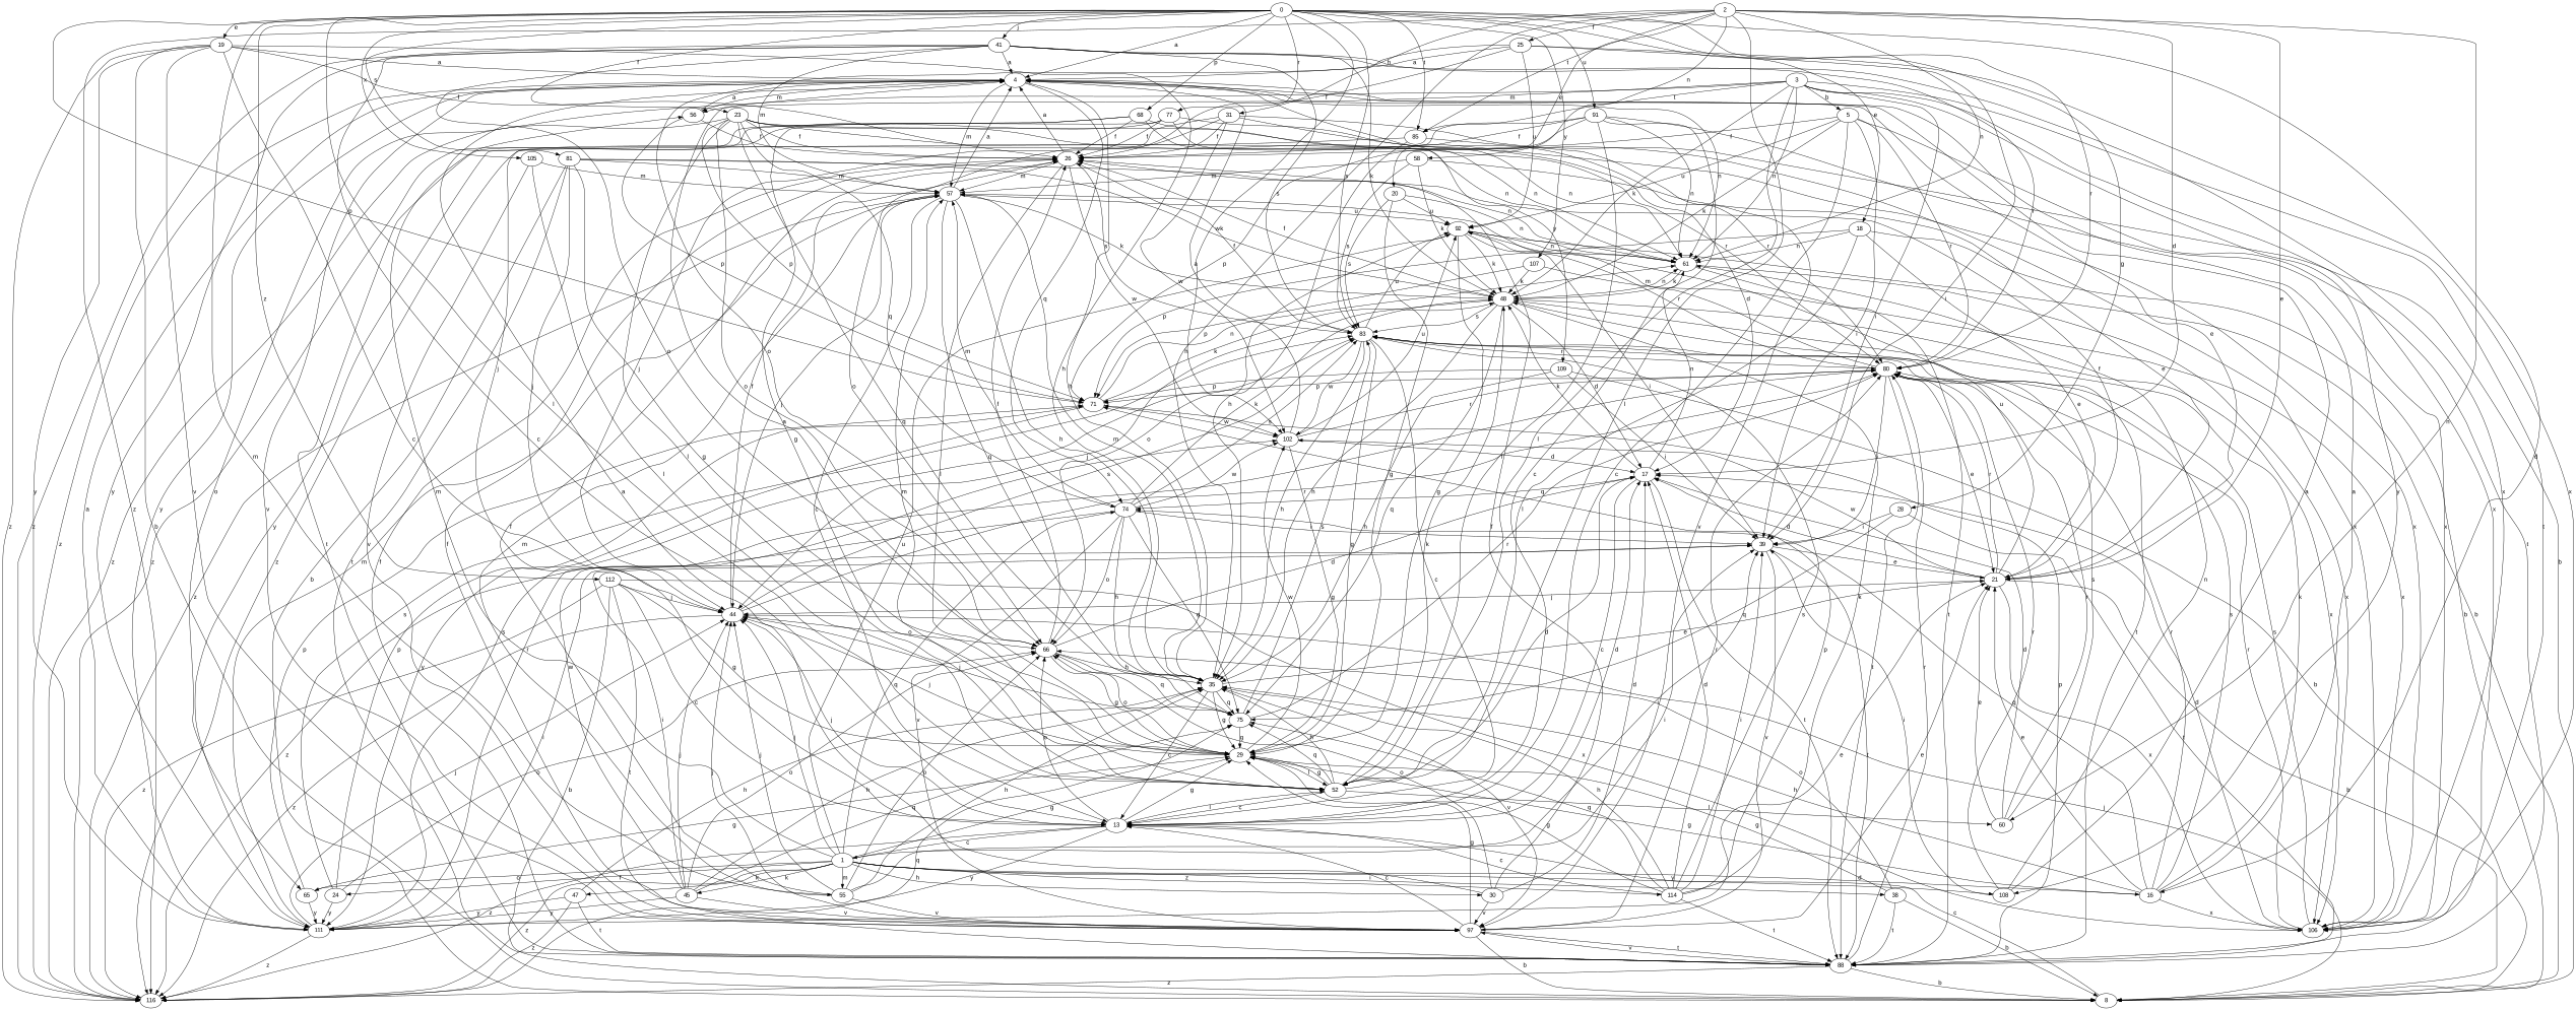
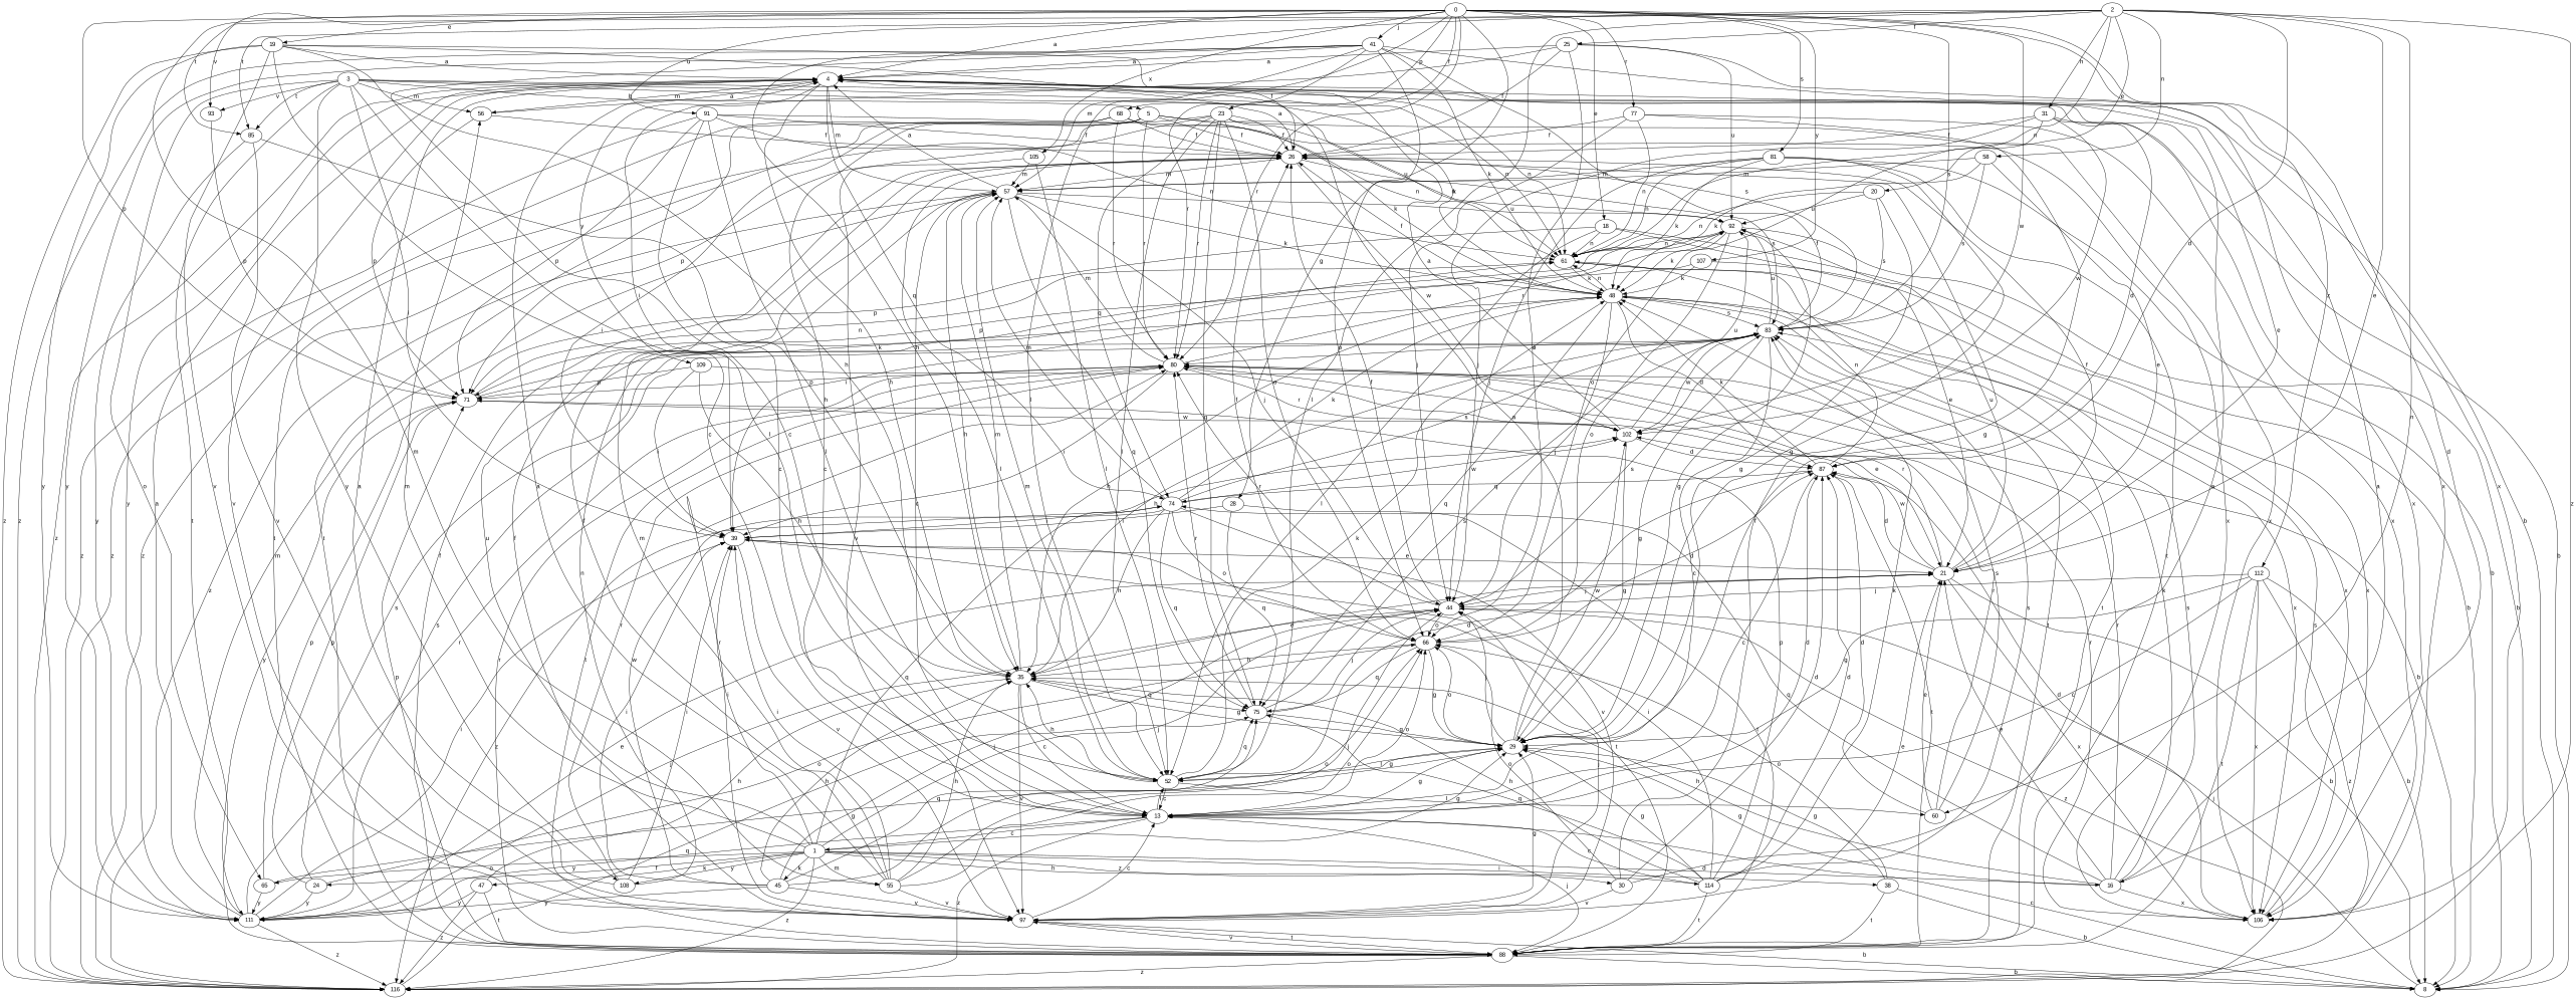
  strict digraph {
    fontname="Liberation Sans"
    node [fontname="Liberation Sans"]
    edge [fontname="Liberation Sans"]
    0
    4
    16
    18
    19
    23
    28
    41
    52
    55
    68
    71
    77
    80
    81
    83
    85
    91
    102
    105
    107
    112
    56
    74
    116
    21
    35
    61
    57
    97
    109
    111
    29
    48
    106
    8
    13
    26
    66
    75
    39
    88
-   17
+   17 [label=87]
    60
    44
    92
    1
    24
    30
    38
    45
    47
    65
    108
    114
    2
    20
    25
    31
    58
+   93
    3
    5
    0 -> 4 [label=a]
    0 -> 16 [label=d]
    0 -> 18 [label=e]
    0 -> 19 [label=e]
    0 -> 23 [label=f]
    0 -> 28 [label=g]
    0 -> 41 [label=j]
    0 -> 52 [label=l]
    0 -> 55 [label=m]
    0 -> 68 [label=p]
    0 -> 71 [label=p]
    0 -> 77 [label=r]
    0 -> 80 [label=r]
    0 -> 81 [label=s]
    0 -> 83 [label=s]
    0 -> 85 [label=t]
    0 -> 91 [label=u]
    0 -> 102 [label=w]
    0 -> 105 [label=x]
    0 -> 107 [label=y]
    0 -> 112 [label=z]
    4 -> 56 [label=m]
    4 -> 74 [label=q]
    4 -> 116 [label=z]
    4 -> 21 [label=e]
    4 -> 35 [label=h]
    4 -> 61 [label=n]
    4 -> 57 [label=m]
    4 -> 97 [label=v]
    4 -> 109 [label=y]
    4 -> 111 [label=y]
    16 -> 4 [label=a]
    16 -> 80 [label=r]
    16 -> 83 [label=s]
    16 -> 74 [label=q]
    16 -> 21 [label=e]
    16 -> 35 [label=h]
    16 -> 29 [label=g]
    16 -> 48 [label=k]
    16 -> 106 [label=x]
    18 -> 52 [label=l]
    18 -> 71 [label=p]
    18 -> 21 [label=e]
    18 -> 61 [label=n]
    18 -> 8 [label=b]
    19 -> 4 [label=a]
    19 -> 116 [label=z]
    19 -> 35 [label=h]
    19 -> 97 [label=v]
    19 -> 111 [label=y]
    19 -> 8 [label=b]
    19 -> 13 [label=c]
    19 -> 26 [label=f]
    23 -> 52 [label=l]
    23 -> 71 [label=p]
    23 -> 80 [label=r]
    23 -> 74 [label=q]
    23 -> 116 [label=z]
    23 -> 61 [label=n]
    23 -> 106 [label=x]
    23 -> 26 [label=f]
    23 -> 66 [label=o]
    23 -> 75 [label=q]
    28 -> 75 [label=q]
    28 -> 39 [label=i]
    28 -> 88 [label=t]
    41 -> 4 [label=a]
    41 -> 80 [label=r]
    41 -> 83 [label=s]
    41 -> 116 [label=z]
    41 -> 57 [label=m]
    41 -> 111 [label=y]
    41 -> 48 [label=k]
    41 -> 106 [label=x]
    41 -> 13 [label=c]
    41 -> 66 [label=o]
    52 -> 35 [label=h]
    52 -> 57 [label=m]
    52 -> 29 [label=g]
    52 -> 48 [label=k]
    52 -> 13 [label=c]
    52 -> 75 [label=q]
    52 -> 17 [label=d]
    52 -> 60 [label=l]
+   55 -> 4 [label=a]
    55 -> 35 [label=h]
    55 -> 57 [label=m]
    55 -> 97 [label=v]
    55 -> 26 [label=f]
    55 -> 66 [label=o]
    55 -> 39 [label=i]
    55 -> 44 [label=j]
    68 -> 80 [label=r]
    68 -> 116 [label=z]
    68 -> 61 [label=n]
    68 -> 26 [label=f]
    68 -> 88 [label=t]
    71 -> 102 [label=w]
    71 -> 61 [label=n]
    71 -> 111 [label=y]
    71 -> 48 [label=k]
    77 -> 61 [label=n]
    77 -> 29 [label=g]
    77 -> 106 [label=x]
    77 -> 26 [label=f]
    77 -> 44 [label=j]
    80 -> 71 [label=p]
    80 -> 21 [label=e]
    80 -> 57 [label=m]
    80 -> 39 [label=i]
    80 -> 88 [label=t]
    80 -> 92 [label=r]
    81 -> 61 [label=n]
    81 -> 57 [label=m]
    81 -> 29 [label=g]
    81 -> 48 [label=k]
    81 -> 8 [label=b]
    81 -> 88 [label=t]
    81 -> 44 [label=j]
    83 -> 80 [label=r]
    83 -> 102 [label=w]
    83 -> 35 [label=h]
    83 -> 29 [label=g]
    83 -> 13 [label=c]
    83 -> 26 [label=f]
    83 -> 92 [label=u]
    85 -> 35 [label=h]
    85 -> 97 [label=v]
    85 -> 111 [label=y]
    91 -> 52 [label=l]
    91 -> 71 [label=p]
    91 -> 116 [label=z]
    91 -> 61 [label=n]
    91 -> 106 [label=x]
    91 -> 13 [label=c]
    91 -> 26 [label=f]
    102 -> 4 [label=a]
    102 -> 80 [label=r]
    102 -> 29 [label=g]
    102 -> 17 [label=d]
    102 -> 92 [label=u]
    105 -> 52 [label=l]
    105 -> 57 [label=m]
    105 -> 97 [label=v]
    107 -> 71 [label=p]
    107 -> 48 [label=k]
    107 -> 106 [label=x]
    112 -> 116 [label=z]
    112 -> 29 [label=g]
    112 -> 106 [label=x]
    112 -> 8 [label=b]
    112 -> 13 [label=c]
    112 -> 88 [label=t]
    112 -> 44 [label=j]
    56 -> 4 [label=a]
    56 -> 71 [label=p]
    56 -> 26 [label=f]
    74 -> 83 [label=s]
    74 -> 102 [label=w]
    74 -> 116 [label=z]
    74 -> 35 [label=h]
    74 -> 57 [label=m]
    74 -> 97 [label=v]
    74 -> 48 [label=k]
    74 -> 66 [label=o]
    74 -> 75 [label=q]
    74 -> 39 [label=i]
    116 -> 75 [label=q]
    21 -> 80 [label=r]
    21 -> 102 [label=w]
    21 -> 106 [label=x]
    21 -> 8 [label=b]
    21 -> 26 [label=f]
    21 -> 17 [label=d]
    21 -> 44 [label=j]
    21 -> 92 [label=u]
    35 -> 21 [label=e]
    35 -> 57 [label=m]
    35 -> 97 [label=v]
    35 -> 29 [label=g]
    35 -> 13 [label=c]
    35 -> 75 [label=q]
    61 -> 48 [label=k]
    61 -> 106 [label=x]
    61 -> 88 [label=t]
    57 -> 4 [label=a]
    57 -> 116 [label=z]
    57 -> 35 [label=h]
    57 -> 48 [label=k]
    57 -> 13 [label=c]
    57 -> 75 [label=q]
    57 -> 44 [label=j]
    57 -> 92 [label=u]
    97 -> 80 [label=r]
    97 -> 21 [label=e]
    97 -> 29 [label=g]
    97 -> 8 [label=b]
    97 -> 13 [label=c]
    97 -> 26 [label=f]
    97 -> 88 [label=t]
    97 -> 44 [label=j]
    109 -> 71 [label=p]
    109 -> 35 [label=h]
    109 -> 8 [label=b]
    109 -> 39 [label=i]
    111 -> 4 [label=a]
    111 -> 80 [label=r]
    111 -> 83 [label=s]
    111 -> 116 [label=z]
    111 -> 21 [label=e]
    111 -> 57 [label=m]
    111 -> 39 [label=i]
    111 -> 44 [label=j]
    29 -> 4 [label=a]
    29 -> 52 [label=l]
    29 -> 102 [label=w]
    29 -> 66 [label=o]
    29 -> 44 [label=j]
    48 -> 83 [label=s]
    48 -> 35 [label=h]
    48 -> 61 [label=n]
    48 -> 106 [label=x]
    48 -> 26 [label=f]
    48 -> 75 [label=q]
    48 -> 88 [label=t]
    48 -> 17 [label=d]
    48 -> 44 [label=j]
    106 -> 80 [label=r]
    106 -> 83 [label=s]
    106 -> 17 [label=d]
    8 -> 13 [label=c]
    8 -> 44 [label=j]
    13 -> 52 [label=l]
    13 -> 116 [label=z]
    13 -> 111 [label=y]
    13 -> 29 [label=g]
    13 -> 66 [label=o]
    13 -> 17 [label=d]
-   13 -> 44 [label=j]
+   13 -> 88 [label=j]
    13 -> 1 [label=c]
    26 -> 4 [label=a]
    26 -> 52 [label=l]
    26 -> 83 [label=s]
    26 -> 102 [label=w]
    26 -> 57 [label=m]
    66 -> 35 [label=h]
    66 -> 29 [label=g]
    66 -> 26 [label=f]
    66 -> 75 [label=q]
    66 -> 17 [label=d]
    75 -> 80 [label=r]
    75 -> 83 [label=s]
    75 -> 29 [label=g]
    75 -> 44 [label=j]
    39 -> 21 [label=e]
    39 -> 97 [label=v]
    39 -> 88 [label=t]
    88 -> 71 [label=p]
    88 -> 80 [label=r]
    88 -> 116 [label=z]
    88 -> 97 [label=v]
    88 -> 8 [label=b]
    88 -> 26 [label=f]
    17 -> 74 [label=q]
    17 -> 61 [label=n]
    17 -> 48 [label=k]
    17 -> 13 [label=c]
    17 -> 88 [label=t]
    60 -> 80 [label=r]
    60 -> 83 [label=s]
    60 -> 21 [label=e]
    60 -> 17 [label=d]
    44 -> 80 [label=r]
    44 -> 83 [label=s]
    44 -> 116 [label=z]
    44 -> 26 [label=f]
    44 -> 66 [label=o]
    92 -> 61 [label=n]
    92 -> 29 [label=g]
    92 -> 48 [label=k]
    92 -> 8 [label=b]
    92 -> 66 [label=o]
    92 -> 39 [label=i]
    1 -> 16 [label=d]
    1 -> 55 [label=m]
    1 -> 56 [label=m]
    1 -> 74 [label=q]
    1 -> 116 [label=z]
    1 -> 29 [label=g]
    1 -> 39 [label=i]
    1 -> 44 [label=j]
    1 -> 92 [label=u]
    1 -> 24 [label=f]
    1 -> 30 [label=h]
    1 -> 38 [label=i]
    1 -> 45 [label=k]
    1 -> 47 [label=k]
    1 -> 65 [label=o]
    1 -> 108 [label=y]
    1 -> 114 [label=z]
    24 -> 71 [label=p]
    24 -> 83 [label=s]
    24 -> 111 [label=y]
    24 -> 66 [label=o]
    30 -> 4 [label=a]
    30 -> 97 [label=v]
    30 -> 26 [label=f]
    30 -> 66 [label=o]
    30 -> 17 [label=d]
    38 -> 29 [label=g]
    38 -> 8 [label=b]
    38 -> 66 [label=o]
    38 -> 88 [label=t]
    45 -> 102 [label=w]
    45 -> 35 [label=h]
    45 -> 97 [label=v]
    45 -> 111 [label=y]
    45 -> 66 [label=o]
    45 -> 75 [label=q]
    45 -> 39 [label=i]
    45 -> 44 [label=j]
    47 -> 116 [label=z]
    47 -> 35 [label=h]
    47 -> 111 [label=y]
    47 -> 88 [label=t]
    65 -> 71 [label=p]
    65 -> 111 [label=y]
    65 -> 29 [label=g]
    108 -> 4 [label=a]
    108 -> 80 [label=r]
    108 -> 61 [label=n]
    108 -> 39 [label=i]
    114 -> 71 [label=p]
    114 -> 83 [label=s]
    114 -> 35 [label=h]
    114 -> 29 [label=g]
    114 -> 48 [label=k]
    114 -> 13 [label=c]
    114 -> 75 [label=q]
    114 -> 39 [label=i]
    114 -> 88 [label=t]
    114 -> 17 [label=d]
    2 -> 52 [label=l]
    2 -> 85 [label=t]
    2 -> 116 [label=z]
    2 -> 21 [label=e]
    2 -> 35 [label=h]
    2 -> 61 [label=n]
    2 -> 17 [label=d]
    2 -> 60 [label=n]
    2 -> 20 [label=e]
    2 -> 25 [label=f]
    2 -> 31 [label=h]
    2 -> 58 [label=n]
+   2 -> 93 [label=v]
    20 -> 83 [label=s]
    20 -> 61 [label=n]
    20 -> 29 [label=g]
    20 -> 92 [label=u]
    25 -> 4 [label=a]
    25 -> 106 [label=x]
    25 -> 26 [label=f]
    25 -> 66 [label=o]
    25 -> 39 [label=i]
    25 -> 92 [label=u]
    31 -> 102 [label=w]
    31 -> 8 [label=b]
    31 -> 26 [label=f]
    31 -> 66 [label=o]
    31 -> 17 [label=d]
    31 -> 44 [label=j]
    58 -> 83 [label=s]
    58 -> 21 [label=e]
    58 -> 57 [label=m]
    58 -> 48 [label=k]
+   93 -> 71 [label=p]
    3 -> 52 [label=l]
    3 -> 85 [label=t]
    3 -> 56 [label=m]
    3 -> 61 [label=n]
    3 -> 48 [label=k]
    3 -> 106 [label=x]
    3 -> 39 [label=i]
    3 -> 88 [label=t]
    3 -> 65 [label=o]
    3 -> 108 [label=y]
+   3 -> 93 [label=v]
    3 -> 5 [label=b]
    5 -> 80 [label=r]
    5 -> 48 [label=k]
    5 -> 13 [label=c]
    5 -> 26 [label=f]
    5 -> 39 [label=i]
    5 -> 88 [label=t]
    5 -> 92 [label=u]
  }
